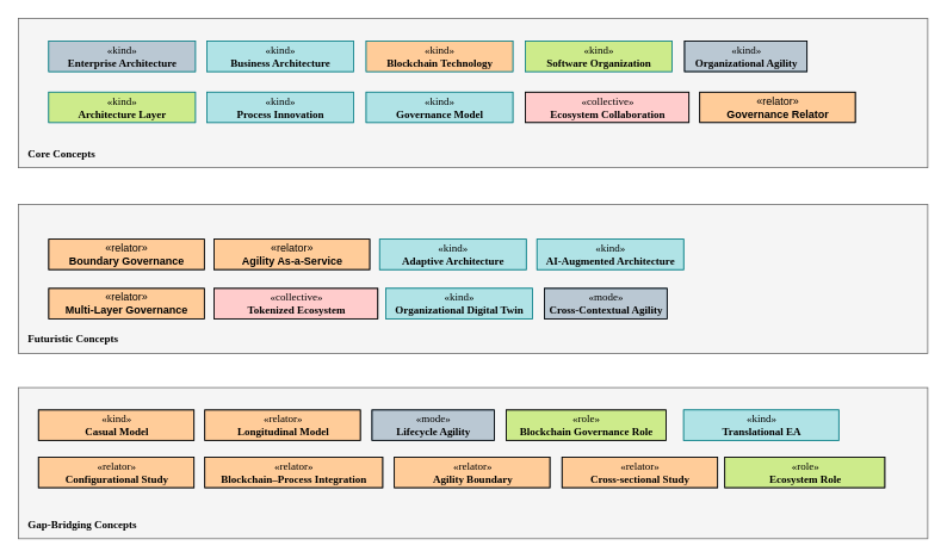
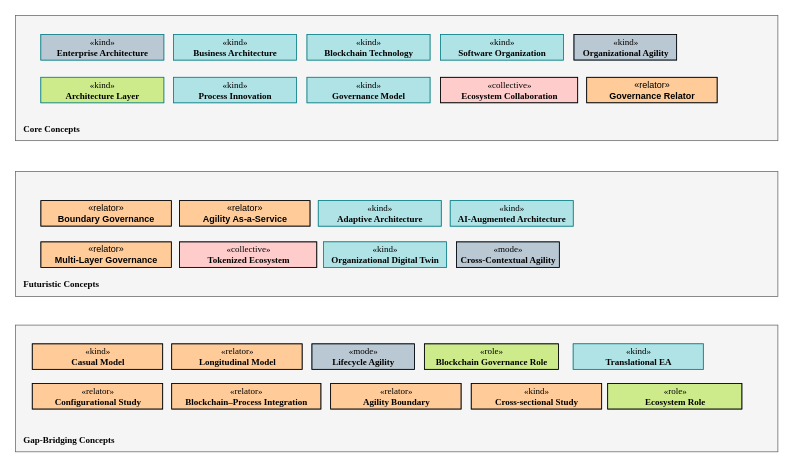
  <mxCell id="0" />
  <mxCell id="1" parent="0" />
  <mxCell id="2" value="" style="rounded=0;whiteSpace=wrap;html=1;fontFamily=Times New Roman;fillColor=#f5f5f5;fontColor=#333333;strokeColor=#666666;" vertex="1" parent="1"><mxGeometry x="20" y="20" width="1017" height="167" as="geometry" /></mxCell>
  <mxCell id="3" value="" style="fontStyle=0;align=center;verticalAlign=top;childLayout=stackLayout;horizontal=1;startSize=49;horizontalStack=0;resizeParent=1;resizeParentMax=0;resizeLast=0;collapsible=1;marginBottom=0;labelBackgroundColor=none;fillColor=#b0e3e6;strokeColor=#0e8088;fontFamily=Times New Roman;" vertex="1" parent="1"><mxGeometry x="54" y="45.5" width="164" height="34" as="geometry" /></mxCell>
  <mxCell id="4" value="&lt;span&gt;«kind»&lt;br&gt;&lt;b&gt;Enterprise Architecture&lt;/b&gt;&lt;/span&gt;" style="html=1;fillColor=#bac8d3;labelBackgroundColor=none;strokeColor=#0e8088;fontFamily=Times New Roman;" vertex="1" parent="3"><mxGeometry width="164" height="34" as="geometry" /></mxCell>
  <mxCell id="5" value="" style="fontStyle=0;align=center;verticalAlign=top;childLayout=stackLayout;horizontal=1;startSize=49;horizontalStack=0;resizeParent=1;resizeParentMax=0;resizeLast=0;collapsible=1;marginBottom=0;labelBackgroundColor=none;fillColor=#b0e3e6;strokeColor=#0e8088;fontFamily=Times New Roman;" vertex="1" parent="1"><mxGeometry x="231" y="45.5" width="164" height="34" as="geometry" /></mxCell>
  <mxCell id="6" value="&lt;span&gt;«kind»&lt;br&gt;&lt;b&gt;Business Architecture&lt;/b&gt;&lt;/span&gt;" style="html=1;fillColor=#b0e3e6;labelBackgroundColor=none;strokeColor=#0e8088;fontFamily=Times New Roman;" vertex="1" parent="5"><mxGeometry width="164" height="34" as="geometry" /></mxCell>
  <mxCell id="7" value="" style="fontStyle=0;align=center;verticalAlign=top;childLayout=stackLayout;horizontal=1;startSize=49;horizontalStack=0;resizeParent=1;resizeParentMax=0;resizeLast=0;collapsible=1;marginBottom=0;labelBackgroundColor=none;fillColor=#bac8d3;strokeColor=#23445d;fontFamily=Times New Roman;" vertex="1" parent="1"><mxGeometry x="765" y="45.5" width="137" height="34" as="geometry" /></mxCell>
  <mxCell id="8" value="&lt;span&gt;«kind»&lt;br&gt;&lt;b&gt;Organizational Agility&lt;/b&gt;&lt;/span&gt;" style="html=1;fillColor=none;labelBackgroundColor=none;fontFamily=Times New Roman;" vertex="1" parent="7"><mxGeometry width="137" height="34" as="geometry" /></mxCell>
  <mxCell id="9" value="" style="fontStyle=0;align=center;verticalAlign=top;childLayout=stackLayout;horizontal=1;startSize=49;horizontalStack=0;resizeParent=1;resizeParentMax=0;resizeLast=0;collapsible=1;marginBottom=0;labelBackgroundColor=none;fillColor=#b0e3e6;strokeColor=#0e8088;fontFamily=Times New Roman;" vertex="1" parent="1"><mxGeometry x="409" y="45.5" width="164" height="34" as="geometry" /></mxCell>
- <mxCell id="10" value="&lt;span&gt;«kind»&lt;br&gt;&lt;b&gt;Blockchain Technology&lt;/b&gt;&lt;/span&gt;" style="html=1;fillColor=#ffcc99;labelBackgroundColor=none;strokeColor=#0e8088;fontFamily=Times New Roman;" vertex="1" parent="9"><mxGeometry width="164" height="34" as="geometry" /></mxCell>
+ <mxCell id="10" value="&lt;span&gt;«kind»&lt;br&gt;&lt;b&gt;Blockchain Technology&lt;/b&gt;&lt;/span&gt;" style="html=1;fillColor=#b0e3e6;labelBackgroundColor=none;strokeColor=#0e8088;fontFamily=Times New Roman;" vertex="1" parent="9"><mxGeometry width="164" height="34" as="geometry" /></mxCell>
  <mxCell id="11" value="" style="fontStyle=0;align=center;verticalAlign=top;childLayout=stackLayout;horizontal=1;startSize=49;horizontalStack=0;resizeParent=1;resizeParentMax=0;resizeLast=0;collapsible=1;marginBottom=0;labelBackgroundColor=none;fillColor=#b0e3e6;strokeColor=#0e8088;fontFamily=Times New Roman;" vertex="1" parent="1"><mxGeometry x="587" y="45.5" width="164" height="34" as="geometry" /></mxCell>
- <mxCell id="12" value="&lt;span&gt;«kind»&lt;br&gt;&lt;b&gt;Software Organization&lt;/b&gt;&lt;/span&gt;" style="html=1;fillColor=#cdeb8b;labelBackgroundColor=none;strokeColor=#0e8088;fontFamily=Times New Roman;" vertex="1" parent="11"><mxGeometry width="164" height="34" as="geometry" /></mxCell>
+ <mxCell id="12" value="&lt;span&gt;«kind»&lt;br&gt;&lt;b&gt;Software Organization&lt;/b&gt;&lt;/span&gt;" style="html=1;fillColor=#b0e3e6;labelBackgroundColor=none;strokeColor=#0e8088;fontFamily=Times New Roman;" vertex="1" parent="11"><mxGeometry width="164" height="34" as="geometry" /></mxCell>
  <mxCell id="13" value="" style="fontStyle=0;align=center;verticalAlign=top;childLayout=stackLayout;horizontal=1;startSize=49;horizontalStack=0;resizeParent=1;resizeParentMax=0;resizeLast=0;collapsible=1;marginBottom=0;labelBackgroundColor=none;fillColor=#b0e3e6;strokeColor=#0e8088;fontFamily=Times New Roman;" vertex="1" parent="1"><mxGeometry x="54" y="102.5" width="164" height="34" as="geometry" /></mxCell>
  <mxCell id="14" value="&lt;span&gt;«kind»&lt;br&gt;&lt;/span&gt;&lt;div&gt;&lt;b&gt;Architecture Layer&lt;/b&gt;&lt;/div&gt;" style="html=1;fillColor=#cdeb8b;labelBackgroundColor=none;strokeColor=#0e8088;fontFamily=Times New Roman;" vertex="1" parent="13"><mxGeometry width="164" height="34" as="geometry" /></mxCell>
  <mxCell id="15" value="" style="fontStyle=0;align=center;verticalAlign=top;childLayout=stackLayout;horizontal=1;startSize=49;horizontalStack=0;resizeParent=1;resizeParentMax=0;resizeLast=0;collapsible=1;marginBottom=0;labelBackgroundColor=none;fillColor=#b0e3e6;strokeColor=#0e8088;fontFamily=Times New Roman;" vertex="1" parent="1"><mxGeometry x="231" y="102.5" width="164" height="34" as="geometry" /></mxCell>
  <mxCell id="16" value="&lt;span&gt;«kind»&lt;br&gt;&lt;/span&gt;&lt;div&gt;&lt;b&gt;Process Innovation&lt;/b&gt;&lt;/div&gt;" style="html=1;fillColor=#b0e3e6;labelBackgroundColor=none;strokeColor=#0e8088;fontFamily=Times New Roman;" vertex="1" parent="15"><mxGeometry width="164" height="34" as="geometry" /></mxCell>
  <mxCell id="17" value="" style="fontStyle=0;align=center;verticalAlign=top;childLayout=stackLayout;horizontal=1;startSize=49;horizontalStack=0;resizeParent=1;resizeParentMax=0;resizeLast=0;collapsible=1;marginBottom=0;labelBackgroundColor=none;fillColor=#b0e3e6;strokeColor=#0e8088;fontFamily=Times New Roman;" vertex="1" parent="1"><mxGeometry x="409" y="102.5" width="164" height="34" as="geometry" /></mxCell>
  <mxCell id="18" value="&lt;span&gt;«kind»&lt;br&gt;&lt;/span&gt;&lt;div&gt;&lt;b&gt;Governance Model&lt;/b&gt;&lt;/div&gt;" style="html=1;fillColor=#b0e3e6;labelBackgroundColor=none;strokeColor=#0e8088;fontFamily=Times New Roman;" vertex="1" parent="17"><mxGeometry width="164" height="34" as="geometry" /></mxCell>
  <mxCell id="19" value="" style="fontStyle=0;align=center;verticalAlign=top;childLayout=stackLayout;horizontal=1;startSize=49;horizontalStack=0;resizeParent=1;resizeParentMax=0;resizeLast=0;collapsible=1;marginBottom=0;labelBackgroundColor=none;fillColor=#ffcccc;strokeColor=#36393d;fontFamily=Times New Roman;" vertex="1" parent="1"><mxGeometry x="587" y="102.5" width="183" height="34" as="geometry" /></mxCell>
  <mxCell id="20" value="&lt;span&gt;«collective»&lt;br&gt;&lt;b&gt;Ecosystem Collaboration&lt;/b&gt;&lt;/span&gt;" style="html=1;fillColor=none;labelBackgroundColor=none;fontFamily=Times New Roman;" vertex="1" parent="19"><mxGeometry width="183" height="34" as="geometry" /></mxCell>
  <mxCell id="21" value="Core Concepts" style="text;html=1;align=left;verticalAlign=middle;whiteSpace=wrap;rounded=0;fontFamily=Times New Roman;fontStyle=1" vertex="1" parent="1"><mxGeometry x="29" y="157" width="121" height="30" as="geometry" /></mxCell>
  <mxCell id="22" value="" style="rounded=0;whiteSpace=wrap;html=1;fontFamily=Times New Roman;fillColor=#f5f5f5;fontColor=#333333;strokeColor=#666666;" vertex="1" parent="1"><mxGeometry x="20" y="228" width="1017" height="167" as="geometry" /></mxCell>
  <mxCell id="23" value="Futuristic Concepts" style="text;html=1;align=left;verticalAlign=middle;whiteSpace=wrap;rounded=0;fontFamily=Times New Roman;fontStyle=1" vertex="1" parent="1"><mxGeometry x="29" y="364" width="121" height="30" as="geometry" /></mxCell>
  <mxCell id="24" value="" style="fontStyle=0;align=center;verticalAlign=top;childLayout=stackLayout;horizontal=1;startSize=49;horizontalStack=0;resizeParent=1;resizeParentMax=0;resizeLast=0;collapsible=1;marginBottom=0;labelBackgroundColor=none;fillColor=#ffcc99;strokeColor=#36393d;" vertex="1" parent="1"><mxGeometry x="54" y="267" width="174" height="34" as="geometry" /></mxCell>
  <mxCell id="25" value="&lt;span&gt;«relator»&lt;br&gt;&lt;b&gt;Boundary Governance&lt;/b&gt;&lt;/span&gt;" style="html=1;fillColor=none;labelBackgroundColor=none;" vertex="1" parent="24"><mxGeometry width="174" height="34" as="geometry" /></mxCell>
  <mxCell id="26" value="" style="fontStyle=0;align=center;verticalAlign=top;childLayout=stackLayout;horizontal=1;startSize=49;horizontalStack=0;resizeParent=1;resizeParentMax=0;resizeLast=0;collapsible=1;marginBottom=0;labelBackgroundColor=none;fillColor=#ffcc99;strokeColor=#36393d;" vertex="1" parent="1"><mxGeometry x="239" y="267" width="174" height="34" as="geometry" /></mxCell>
  <mxCell id="27" value="&lt;span&gt;«relator»&lt;br&gt;&lt;b&gt;Agility As-a-Service&lt;/b&gt;&lt;/span&gt;" style="html=1;fillColor=none;labelBackgroundColor=none;" vertex="1" parent="26"><mxGeometry width="174" height="34" as="geometry" /></mxCell>
  <mxCell id="28" value="" style="fontStyle=0;align=center;verticalAlign=top;childLayout=stackLayout;horizontal=1;startSize=49;horizontalStack=0;resizeParent=1;resizeParentMax=0;resizeLast=0;collapsible=1;marginBottom=0;labelBackgroundColor=none;fillColor=#ffcccc;strokeColor=#36393d;fontFamily=Times New Roman;" vertex="1" parent="1"><mxGeometry x="239" y="322" width="183" height="34" as="geometry" /></mxCell>
  <mxCell id="29" value="&lt;span&gt;«collective»&lt;br&gt;&lt;b&gt;Tokenized Ecosystem&lt;/b&gt;&lt;/span&gt;" style="html=1;fillColor=none;labelBackgroundColor=none;fontFamily=Times New Roman;" vertex="1" parent="28"><mxGeometry width="183" height="34" as="geometry" /></mxCell>
  <mxCell id="30" value="" style="fontStyle=0;align=center;verticalAlign=top;childLayout=stackLayout;horizontal=1;startSize=49;horizontalStack=0;resizeParent=1;resizeParentMax=0;resizeLast=0;collapsible=1;marginBottom=0;labelBackgroundColor=none;fillColor=#b0e3e6;strokeColor=#0e8088;fontFamily=Times New Roman;" vertex="1" parent="1"><mxGeometry x="424" y="267" width="164" height="34" as="geometry" /></mxCell>
  <mxCell id="31" value="&lt;span&gt;«kind»&lt;br&gt;&lt;/span&gt;&lt;div&gt;&lt;b&gt;Adaptive Architecture&lt;/b&gt;&lt;/div&gt;" style="html=1;fillColor=#b0e3e6;labelBackgroundColor=none;strokeColor=#0e8088;fontFamily=Times New Roman;" vertex="1" parent="30"><mxGeometry width="164" height="34" as="geometry" /></mxCell>
  <mxCell id="32" value="" style="fontStyle=0;align=center;verticalAlign=top;childLayout=stackLayout;horizontal=1;startSize=49;horizontalStack=0;resizeParent=1;resizeParentMax=0;resizeLast=0;collapsible=1;marginBottom=0;labelBackgroundColor=none;fillColor=#b0e3e6;strokeColor=#0e8088;fontFamily=Times New Roman;" vertex="1" parent="1"><mxGeometry x="600" y="267" width="164" height="34" as="geometry" /></mxCell>
  <mxCell id="33" value="&lt;span&gt;«kind»&lt;br&gt;&lt;/span&gt;&lt;div&gt;&lt;b&gt;AI-Augmented Architecture&lt;/b&gt;&lt;/div&gt;" style="html=1;fillColor=#b0e3e6;labelBackgroundColor=none;strokeColor=#0e8088;fontFamily=Times New Roman;" vertex="1" parent="32"><mxGeometry width="164" height="34" as="geometry" /></mxCell>
  <mxCell id="34" value="" style="fontStyle=0;align=center;verticalAlign=top;childLayout=stackLayout;horizontal=1;startSize=49;horizontalStack=0;resizeParent=1;resizeParentMax=0;resizeLast=0;collapsible=1;marginBottom=0;labelBackgroundColor=none;fillColor=#ffcc99;strokeColor=#36393d;" vertex="1" parent="1"><mxGeometry x="54" y="322" width="174" height="34" as="geometry" /></mxCell>
  <mxCell id="35" value="&lt;span&gt;«relator»&lt;br&gt;&lt;b&gt;Multi-Layer Governance&lt;/b&gt;&lt;/span&gt;" style="html=1;fillColor=none;labelBackgroundColor=none;" vertex="1" parent="34"><mxGeometry width="174" height="34" as="geometry" /></mxCell>
  <mxCell id="36" value="" style="fontStyle=0;align=center;verticalAlign=top;childLayout=stackLayout;horizontal=1;startSize=49;horizontalStack=0;resizeParent=1;resizeParentMax=0;resizeLast=0;collapsible=1;marginBottom=0;labelBackgroundColor=none;fillColor=#bac8d3;strokeColor=#23445d;fontFamily=Times New Roman;" vertex="1" parent="1"><mxGeometry x="608.5" y="322" width="137" height="34" as="geometry" /></mxCell>
  <mxCell id="37" value="&lt;span&gt;«mode»&lt;br&gt;&lt;b&gt;Cross-Contextual Agility&lt;/b&gt;&lt;/span&gt;" style="html=1;fillColor=none;labelBackgroundColor=none;fontFamily=Times New Roman;" vertex="1" parent="36"><mxGeometry width="137" height="34" as="geometry" /></mxCell>
  <mxCell id="38" value="" style="fontStyle=0;align=center;verticalAlign=top;childLayout=stackLayout;horizontal=1;startSize=49;horizontalStack=0;resizeParent=1;resizeParentMax=0;resizeLast=0;collapsible=1;marginBottom=0;labelBackgroundColor=none;fillColor=#b0e3e6;strokeColor=#0e8088;fontFamily=Times New Roman;" vertex="1" parent="1"><mxGeometry x="431" y="322" width="164" height="34" as="geometry" /></mxCell>
  <mxCell id="39" value="&lt;span&gt;«kind»&lt;br&gt;&lt;/span&gt;&lt;div&gt;&lt;b&gt;Organizational Digital Twin&lt;/b&gt;&lt;/div&gt;" style="html=1;fillColor=#b0e3e6;labelBackgroundColor=none;strokeColor=#0e8088;fontFamily=Times New Roman;" vertex="1" parent="38"><mxGeometry width="164" height="34" as="geometry" /></mxCell>
  <mxCell id="40" value="" style="rounded=0;whiteSpace=wrap;html=1;fontFamily=Times New Roman;fillColor=#f5f5f5;fontColor=#333333;strokeColor=#666666;" vertex="1" parent="1"><mxGeometry x="20" y="433" width="1017" height="169" as="geometry" /></mxCell>
  <mxCell id="41" value="Gap-Bridging Concepts" style="text;html=1;align=left;verticalAlign=middle;whiteSpace=wrap;rounded=0;fontFamily=Times New Roman;fontStyle=1" vertex="1" parent="1"><mxGeometry x="29" y="572" width="142" height="30" as="geometry" /></mxCell>
  <mxCell id="42" value="" style="fontStyle=0;align=center;verticalAlign=top;childLayout=stackLayout;horizontal=1;startSize=49;horizontalStack=0;resizeParent=1;resizeParentMax=0;resizeLast=0;collapsible=1;marginBottom=0;labelBackgroundColor=none;fillColor=#ffcc99;strokeColor=#36393d;fontFamily=Times New Roman;" vertex="1" parent="1"><mxGeometry x="42.5" y="458" width="174" height="34" as="geometry" /></mxCell>
  <mxCell id="43" value="&lt;span&gt;«kind»&lt;br&gt;&lt;b&gt;Casual Model&lt;/b&gt;&lt;/span&gt;" style="html=1;fillColor=none;labelBackgroundColor=none;fontFamily=Times New Roman;" vertex="1" parent="42"><mxGeometry width="174" height="34" as="geometry" /></mxCell>
  <mxCell id="44" value="" style="fontStyle=0;align=center;verticalAlign=top;childLayout=stackLayout;horizontal=1;startSize=49;horizontalStack=0;resizeParent=1;resizeParentMax=0;resizeLast=0;collapsible=1;marginBottom=0;labelBackgroundColor=none;fillColor=#ffcc99;strokeColor=#36393d;fontFamily=Times New Roman;" vertex="1" parent="1"><mxGeometry x="228.5" y="458" width="174" height="34" as="geometry" /></mxCell>
  <mxCell id="45" value="&lt;span&gt;«relator»&lt;br&gt;&lt;/span&gt;&lt;b&gt;&lt;font&gt;Longitudinal Model&lt;/font&gt;&lt;/b&gt;&lt;span&gt;&lt;/span&gt;" style="html=1;fillColor=none;labelBackgroundColor=none;fontFamily=Times New Roman;" vertex="1" parent="44"><mxGeometry width="174" height="34" as="geometry" /></mxCell>
  <mxCell id="46" value="" style="fontStyle=0;align=center;verticalAlign=top;childLayout=stackLayout;horizontal=1;startSize=49;horizontalStack=0;resizeParent=1;resizeParentMax=0;resizeLast=0;collapsible=1;marginBottom=0;labelBackgroundColor=none;fillColor=#ffcc99;strokeColor=#36393d;fontFamily=Times New Roman;" vertex="1" parent="1"><mxGeometry x="228.5" y="511" width="199" height="34" as="geometry" /></mxCell>
  <mxCell id="47" value="&lt;span&gt;«relator»&lt;br&gt;&lt;/span&gt;&lt;b&gt;Blockchain–Process Integration&lt;/b&gt;&lt;span&gt;&lt;/span&gt;" style="html=1;fillColor=none;labelBackgroundColor=none;fontFamily=Times New Roman;" vertex="1" parent="46"><mxGeometry width="199" height="34" as="geometry" /></mxCell>
  <mxCell id="48" value="" style="fontStyle=0;align=center;verticalAlign=top;childLayout=stackLayout;horizontal=1;startSize=49;horizontalStack=0;resizeParent=1;resizeParentMax=0;resizeLast=0;collapsible=1;marginBottom=0;labelBackgroundColor=none;fillColor=#bac8d3;strokeColor=#23445d;fontFamily=Times New Roman;" vertex="1" parent="1"><mxGeometry x="415.5" y="458" width="137" height="34" as="geometry" /></mxCell>
  <mxCell id="49" value="&lt;span&gt;«mode»&lt;br&gt;&lt;b&gt;Lifecycle Agility&lt;/b&gt;&lt;/span&gt;" style="html=1;fillColor=none;labelBackgroundColor=none;fontFamily=Times New Roman;" vertex="1" parent="48"><mxGeometry width="137" height="34" as="geometry" /></mxCell>
  <mxCell id="50" value="" style="fontStyle=0;align=center;verticalAlign=top;childLayout=stackLayout;horizontal=1;startSize=49;horizontalStack=0;resizeParent=1;resizeParentMax=0;resizeLast=0;collapsible=1;marginBottom=0;labelBackgroundColor=none;fillColor=#cdeb8b;strokeColor=#36393d;fontFamily=Times New Roman;" vertex="1" parent="1"><mxGeometry x="565.5" y="458" width="179" height="34" as="geometry" /></mxCell>
  <mxCell id="51" value="&lt;span&gt;«role»&lt;br&gt;&lt;/span&gt;&lt;b&gt;Blockchain Governance Role&lt;/b&gt;" style="html=1;fillColor=none;labelBackgroundColor=none;fontFamily=Times New Roman;" vertex="1" parent="50"><mxGeometry width="179" height="34" as="geometry" /></mxCell>
  <mxCell id="52" value="" style="fontStyle=0;align=center;verticalAlign=top;childLayout=stackLayout;horizontal=1;startSize=49;horizontalStack=0;resizeParent=1;resizeParentMax=0;resizeLast=0;collapsible=1;marginBottom=0;labelBackgroundColor=none;fillColor=#ffcc99;strokeColor=#36393d;fontFamily=Times New Roman;" vertex="1" parent="1"><mxGeometry x="42.5" y="511" width="174" height="34" as="geometry" /></mxCell>
  <mxCell id="53" value="&lt;span&gt;«relator»&lt;br&gt;&lt;b&gt;Configurational Study&lt;/b&gt;&lt;/span&gt;" style="html=1;fillColor=none;labelBackgroundColor=none;fontFamily=Times New Roman;" vertex="1" parent="52"><mxGeometry width="174" height="34" as="geometry" /></mxCell>
  <mxCell id="54" value="" style="fontStyle=0;align=center;verticalAlign=top;childLayout=stackLayout;horizontal=1;startSize=49;horizontalStack=0;resizeParent=1;resizeParentMax=0;resizeLast=0;collapsible=1;marginBottom=0;labelBackgroundColor=none;fillColor=#ffcc99;strokeColor=#36393d;fontFamily=Times New Roman;" vertex="1" parent="1"><mxGeometry x="440.5" y="511" width="174" height="34" as="geometry" /></mxCell>
  <mxCell id="55" value="&lt;span&gt;«relator»&lt;br&gt;&lt;/span&gt;&lt;b&gt;&lt;font&gt;Agility Boundary&lt;/font&gt;&lt;/b&gt;&lt;span&gt;&lt;/span&gt;" style="html=1;fillColor=none;labelBackgroundColor=none;fontFamily=Times New Roman;" vertex="1" parent="54"><mxGeometry width="174" height="34" as="geometry" /></mxCell>
  <mxCell id="56" value="" style="fontStyle=0;align=center;verticalAlign=top;childLayout=stackLayout;horizontal=1;startSize=49;horizontalStack=0;resizeParent=1;resizeParentMax=0;resizeLast=0;collapsible=1;marginBottom=0;labelBackgroundColor=none;fillColor=#ffcc99;strokeColor=#36393d;fontFamily=Times New Roman;" vertex="1" parent="1"><mxGeometry x="628" y="511" width="174" height="34" as="geometry" /></mxCell>
- <mxCell id="57" value="&lt;span&gt;«relator»&lt;br&gt;&lt;/span&gt;&lt;font&gt;&lt;b&gt;Cross-sectional Study&lt;/b&gt;&lt;/font&gt;&lt;span&gt;&lt;/span&gt;" style="html=1;fillColor=none;labelBackgroundColor=none;fontFamily=Times New Roman;" vertex="1" parent="56"><mxGeometry width="174" height="34" as="geometry" /></mxCell>
+ <mxCell id="57" value="&lt;span&gt;«kind»&lt;br&gt;&lt;/span&gt;&lt;font&gt;&lt;b&gt;Cross-sectional Study&lt;/b&gt;&lt;/font&gt;&lt;span&gt;&lt;/span&gt;" style="html=1;fillColor=none;labelBackgroundColor=none;fontFamily=Times New Roman;" vertex="1" parent="56"><mxGeometry width="174" height="34" as="geometry" /></mxCell>
  <mxCell id="58" value="" style="fontStyle=0;align=center;verticalAlign=top;childLayout=stackLayout;horizontal=1;startSize=49;horizontalStack=0;resizeParent=1;resizeParentMax=0;resizeLast=0;collapsible=1;marginBottom=0;labelBackgroundColor=none;fillColor=#b0e3e6;strokeColor=#0e8088;fontFamily=Times New Roman;" vertex="1" parent="1"><mxGeometry x="764" y="458" width="173.5" height="34" as="geometry" /></mxCell>
  <mxCell id="59" value="&lt;span&gt;«kind»&lt;br&gt;&lt;/span&gt;&lt;div&gt;&lt;b&gt;Translational EA&lt;/b&gt;&lt;/div&gt;" style="html=1;fillColor=#b0e3e6;labelBackgroundColor=none;strokeColor=#0e8088;fontFamily=Times New Roman;" vertex="1" parent="58"><mxGeometry width="173.5" height="34" as="geometry" /></mxCell>
  <mxCell id="60" value="" style="fontStyle=0;align=center;verticalAlign=top;childLayout=stackLayout;horizontal=1;startSize=49;horizontalStack=0;resizeParent=1;resizeParentMax=0;resizeLast=0;collapsible=1;marginBottom=0;labelBackgroundColor=none;fillColor=#cdeb8b;strokeColor=#36393d;fontFamily=Times New Roman;" vertex="1" parent="1"><mxGeometry x="810" y="511" width="179" height="34" as="geometry" /></mxCell>
  <mxCell id="61" value="&lt;span&gt;«role»&lt;br&gt;&lt;/span&gt;&lt;b&gt;Ecosystem Role&lt;/b&gt;" style="html=1;fillColor=none;labelBackgroundColor=none;fontFamily=Times New Roman;" vertex="1" parent="60"><mxGeometry width="179" height="34" as="geometry" /></mxCell>
  <mxCell id="62" value="" style="fontStyle=0;align=center;verticalAlign=top;childLayout=stackLayout;horizontal=1;startSize=49;horizontalStack=0;resizeParent=1;resizeParentMax=0;resizeLast=0;collapsible=1;marginBottom=0;labelBackgroundColor=none;fillColor=#ffcc99;strokeColor=#36393d;" vertex="1" parent="1"><mxGeometry x="782" y="102.5" width="174" height="34" as="geometry" /></mxCell>
  <mxCell id="63" value="&lt;span&gt;«relator»&lt;br&gt;&lt;b&gt;Governance Relator&lt;/b&gt;&lt;/span&gt;" style="html=1;fillColor=none;labelBackgroundColor=none;" vertex="1" parent="62"><mxGeometry width="174" height="34" as="geometry" /></mxCell>
